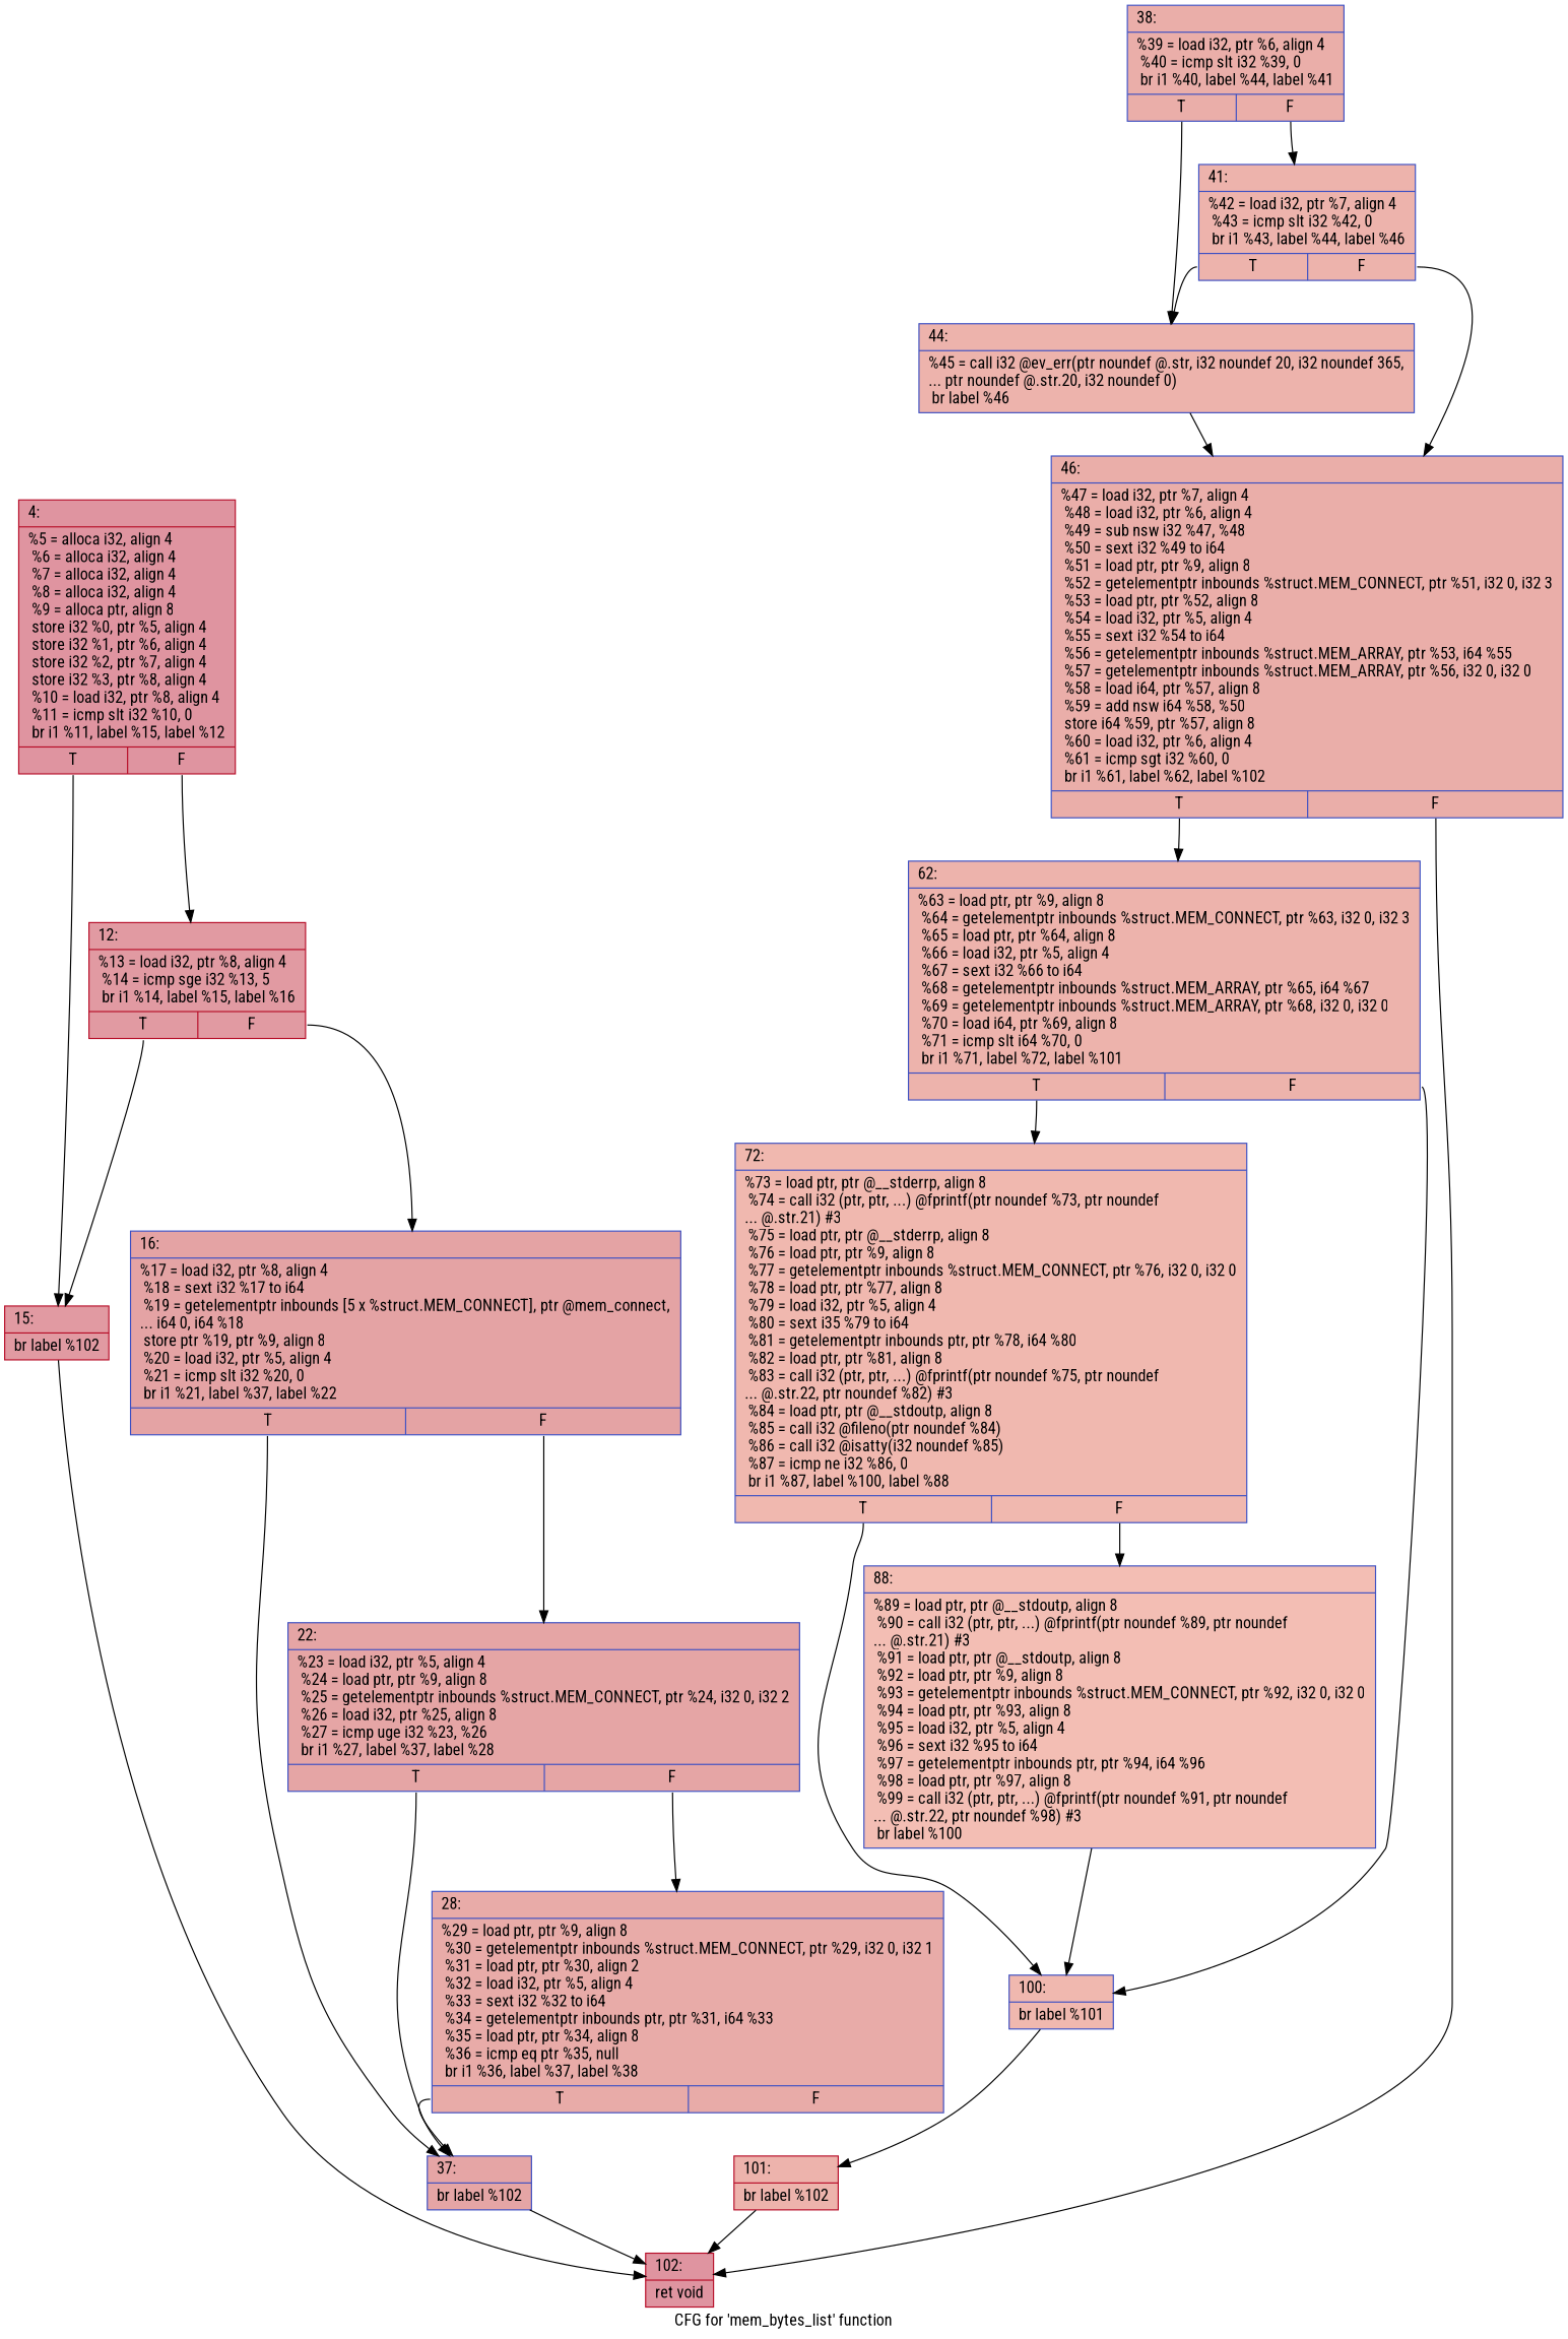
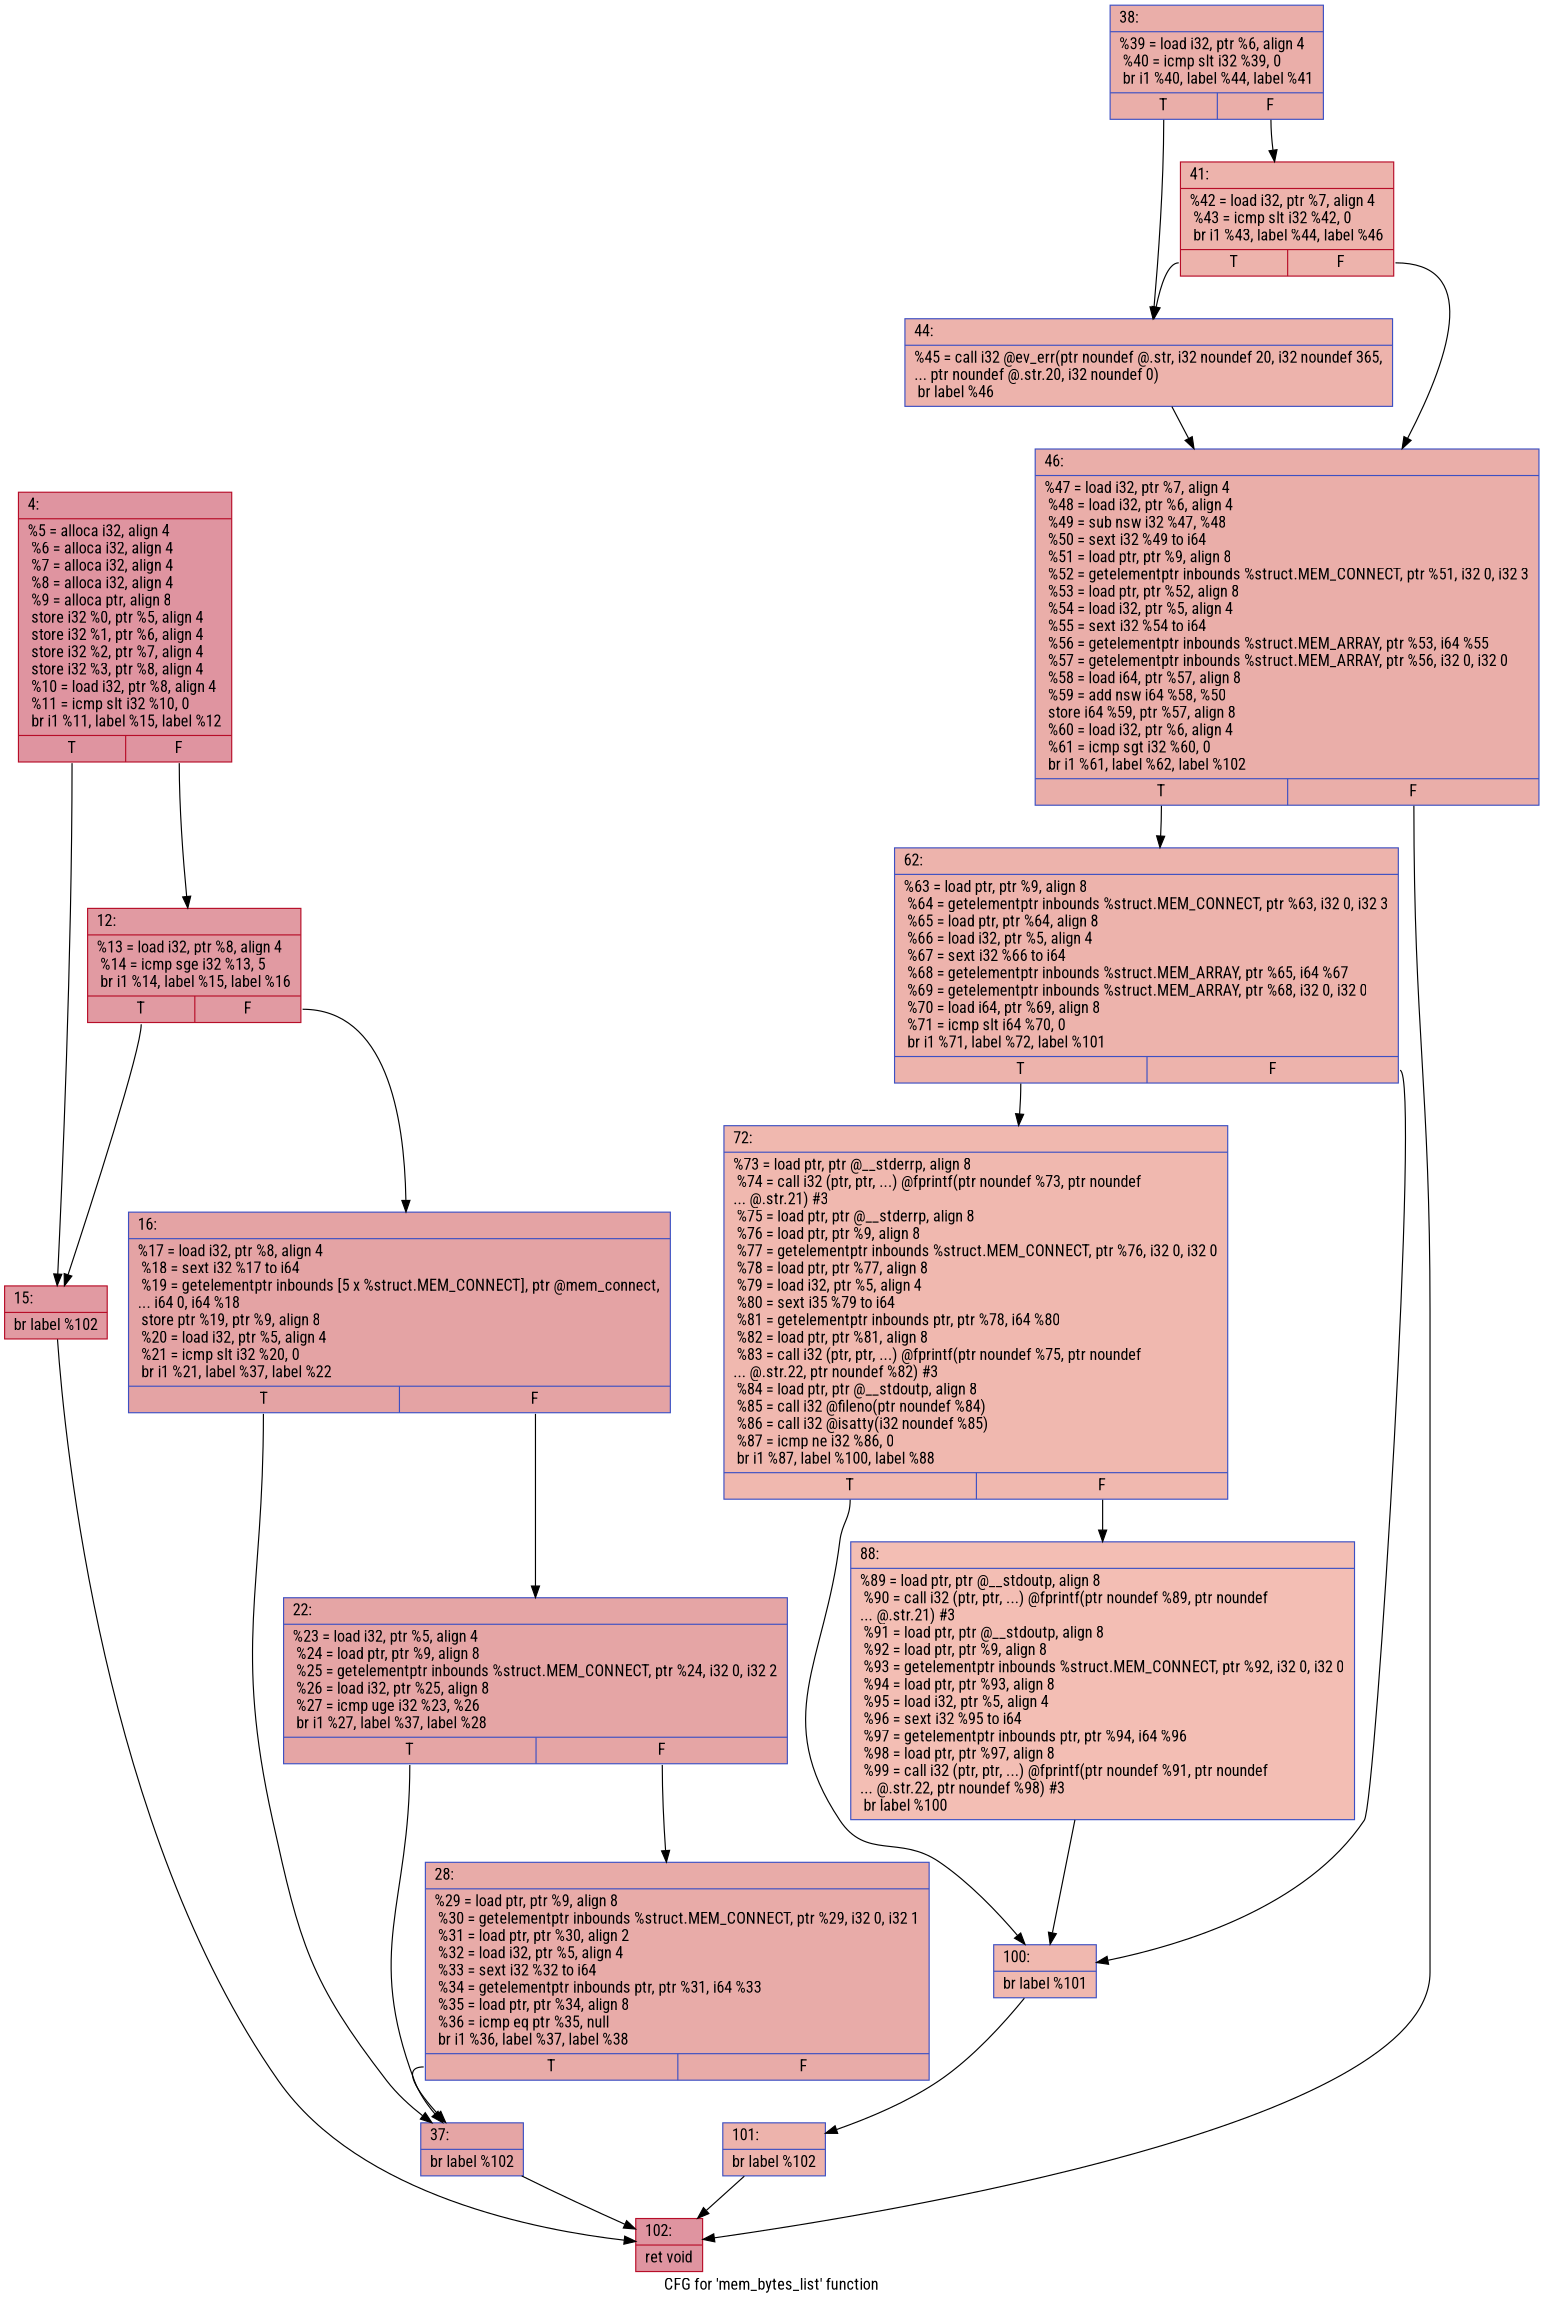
  digraph {
    fontname="Roboto Condensed"
    label="CFG for 'mem_bytes_list' function"
    node [color="#3d50c3ff" fillcolor="#d6524470" fontname="Roboto Condensed" shape=record style=filled]
    edge [fontname="Roboto Condensed" tailport=s0]
    n1 [color="#b70d28ff" fillcolor="#b70d2870" label="{4:\l|  %5 = alloca i32, align 4\l  %6 = alloca i32, align 4\l  %7 = alloca i32, align 4\l  %8 = alloca i32, align 4\l  %9 = alloca ptr, align 8\l  store i32 %0, ptr %5, align 4\l  store i32 %1, ptr %6, align 4\l  store i32 %2, ptr %7, align 4\l  store i32 %3, ptr %8, align 4\l  %10 = load i32, ptr %8, align 4\l  %11 = icmp slt i32 %10, 0\l  br i1 %11, label %15, label %12\l|{<s0>T|<s1>F}}"]
    n2 [color="#b70d28ff" fillcolor="#bb1b2c70" label="{15:\l|  br label %102\l}"]
    n3 [color="#b70d28ff" fillcolor="#bb1b2c70" label="{12:\l|  %13 = load i32, ptr %8, align 4\l  %14 = icmp sge i32 %13, 5\l  br i1 %14, label %15, label %16\l|{<s0>T|<s1>F}}"]
    n4 [color="#b70d28ff" fillcolor="#b70d2870" label="{102:\l|  ret void\l}"]
    n5 [fillcolor="#c32e3170" label="{16:\l|  %17 = load i32, ptr %8, align 4\l  %18 = sext i32 %17 to i64\l  %19 = getelementptr inbounds [5 x %struct.MEM_CONNECT], ptr @mem_connect,\l... i64 0, i64 %18\l  store ptr %19, ptr %9, align 8\l  %20 = load i32, ptr %5, align 4\l  %21 = icmp slt i32 %20, 0\l  br i1 %21, label %37, label %22\l|{<s0>T|<s1>F}}"]
    n6 [fillcolor="#c5333470" label="{37:\l|  br label %102\l}"]
    n7 [fillcolor="#c5333470" label="{22:\l|  %23 = load i32, ptr %5, align 4\l  %24 = load ptr, ptr %9, align 8\l  %25 = getelementptr inbounds %struct.MEM_CONNECT, ptr %24, i32 0, i32 2\l  %26 = load i32, ptr %25, align 8\l  %27 = icmp uge i32 %23, %26\l  br i1 %27, label %37, label %28\l|{<s0>T|<s1>F}}"]
    n8 [fillcolor="#cc403a70" label="{28:\l|  %29 = load ptr, ptr %9, align 8\l  %30 = getelementptr inbounds %struct.MEM_CONNECT, ptr %29, i32 0, i32 1\l  %31 = load ptr, ptr %30, align 2\l  %32 = load i32, ptr %5, align 4\l  %33 = sext i32 %32 to i64\l  %34 = getelementptr inbounds ptr, ptr %31, i64 %33\l  %35 = load ptr, ptr %34, align 8\l  %36 = icmp eq ptr %35, null\l  br i1 %36, label %37, label %38\l|{<s0>T|<s1>F}}"]
    n9 [fillcolor="#d0473d70" label="{38:\l|  %39 = load i32, ptr %6, align 4\l  %40 = icmp slt i32 %39, 0\l  br i1 %40, label %44, label %41\l|{<s0>T|<s1>F}}"]
    n10 [label="{44:\l|  %45 = call i32 @ev_err(ptr noundef @.str, i32 noundef 20, i32 noundef 365,\l... ptr noundef @.str.20, i32 noundef 0)\l  br label %46\l}"]
-   n11 [label="{41:\l|  %42 = load i32, ptr %7, align 4\l  %43 = icmp slt i32 %42, 0\l  br i1 %43, label %44, label %46\l|{<s0>T|<s1>F}}"]
+   n11 [color="#b70d28ff" label="{41:\l|  %42 = load i32, ptr %7, align 4\l  %43 = icmp slt i32 %42, 0\l  br i1 %43, label %44, label %46\l|{<s0>T|<s1>F}}"]
    n12 [fillcolor="#d0473d70" label="{46:\l|  %47 = load i32, ptr %7, align 4\l  %48 = load i32, ptr %6, align 4\l  %49 = sub nsw i32 %47, %48\l  %50 = sext i32 %49 to i64\l  %51 = load ptr, ptr %9, align 8\l  %52 = getelementptr inbounds %struct.MEM_CONNECT, ptr %51, i32 0, i32 3\l  %53 = load ptr, ptr %52, align 8\l  %54 = load i32, ptr %5, align 4\l  %55 = sext i32 %54 to i64\l  %56 = getelementptr inbounds %struct.MEM_ARRAY, ptr %53, i64 %55\l  %57 = getelementptr inbounds %struct.MEM_ARRAY, ptr %56, i32 0, i32 0\l  %58 = load i64, ptr %57, align 8\l  %59 = add nsw i64 %58, %50\l  store i64 %59, ptr %57, align 8\l  %60 = load i32, ptr %6, align 4\l  %61 = icmp sgt i32 %60, 0\l  br i1 %61, label %62, label %102\l|{<s0>T|<s1>F}}"]
    n13 [label="{62:\l|  %63 = load ptr, ptr %9, align 8\l  %64 = getelementptr inbounds %struct.MEM_CONNECT, ptr %63, i32 0, i32 3\l  %65 = load ptr, ptr %64, align 8\l  %66 = load i32, ptr %5, align 4\l  %67 = sext i32 %66 to i64\l  %68 = getelementptr inbounds %struct.MEM_ARRAY, ptr %65, i64 %67\l  %69 = getelementptr inbounds %struct.MEM_ARRAY, ptr %68, i32 0, i32 0\l  %70 = load i64, ptr %69, align 8\l  %71 = icmp slt i64 %70, 0\l  br i1 %71, label %72, label %101\l|{<s0>T|<s1>F}}"]
    n14 [fillcolor="#dc5d4a70" label="{72:\l|  %73 = load ptr, ptr @__stderrp, align 8\l  %74 = call i32 (ptr, ptr, ...) @fprintf(ptr noundef %73, ptr noundef\l... @.str.21) #3\l  %75 = load ptr, ptr @__stderrp, align 8\l  %76 = load ptr, ptr %9, align 8\l  %77 = getelementptr inbounds %struct.MEM_CONNECT, ptr %76, i32 0, i32 0\l  %78 = load ptr, ptr %77, align 8\l  %79 = load i32, ptr %5, align 4\l  %80 = sext i35 %79 to i64\l  %81 = getelementptr inbounds ptr, ptr %78, i64 %80\l  %82 = load ptr, ptr %81, align 8\l  %83 = call i32 (ptr, ptr, ...) @fprintf(ptr noundef %75, ptr noundef\l... @.str.22, ptr noundef %82) #3\l  %84 = load ptr, ptr @__stdoutp, align 8\l  %85 = call i32 @fileno(ptr noundef %84)\l  %86 = call i32 @isatty(i32 noundef %85)\l  %87 = icmp ne i32 %86, 0\l  br i1 %87, label %100, label %88\l|{<s0>T|<s1>F}}"]
    n15 [fillcolor="#dc5d4a70" label="{100:\l|  br label %101\l}"]
    n16 [fillcolor="#e36c5570" label="{88:\l|  %89 = load ptr, ptr @__stdoutp, align 8\l  %90 = call i32 (ptr, ptr, ...) @fprintf(ptr noundef %89, ptr noundef\l... @.str.21) #3\l  %91 = load ptr, ptr @__stdoutp, align 8\l  %92 = load ptr, ptr %9, align 8\l  %93 = getelementptr inbounds %struct.MEM_CONNECT, ptr %92, i32 0, i32 0\l  %94 = load ptr, ptr %93, align 8\l  %95 = load i32, ptr %5, align 4\l  %96 = sext i32 %95 to i64\l  %97 = getelementptr inbounds ptr, ptr %94, i64 %96\l  %98 = load ptr, ptr %97, align 8\l  %99 = call i32 (ptr, ptr, ...) @fprintf(ptr noundef %91, ptr noundef\l... @.str.22, ptr noundef %98) #3\l  br label %100\l}"]
-   n17 [color="#b70d28ff" label="{101:\l|  br label %102\l}"]
+   n17 [label="{101:\l|  br label %102\l}"]
    n1 -> n2
    n1 -> n3 [tailport=s1]
    n2 -> n4
    n3 -> n2
    n3 -> n5 [tailport=s1]
    n5 -> n6
    n5 -> n7 [tailport=s1]
    n6 -> n4
    n7 -> n6
    n7 -> n8 [tailport=s1]
    n8 -> n6
    n9 -> n10
    n9 -> n11 [tailport=s1]
    n10 -> n12
    n11 -> n10
    n11 -> n12 [tailport=s1]
    n12 -> n4 [tailport=s1]
    n12 -> n13
    n13 -> n14
    n13 -> n15 [tailport=s1]
    n14 -> n15
    n14 -> n16 [tailport=s1]
    n15 -> n17
    n16 -> n15
    n17 -> n4
  }
